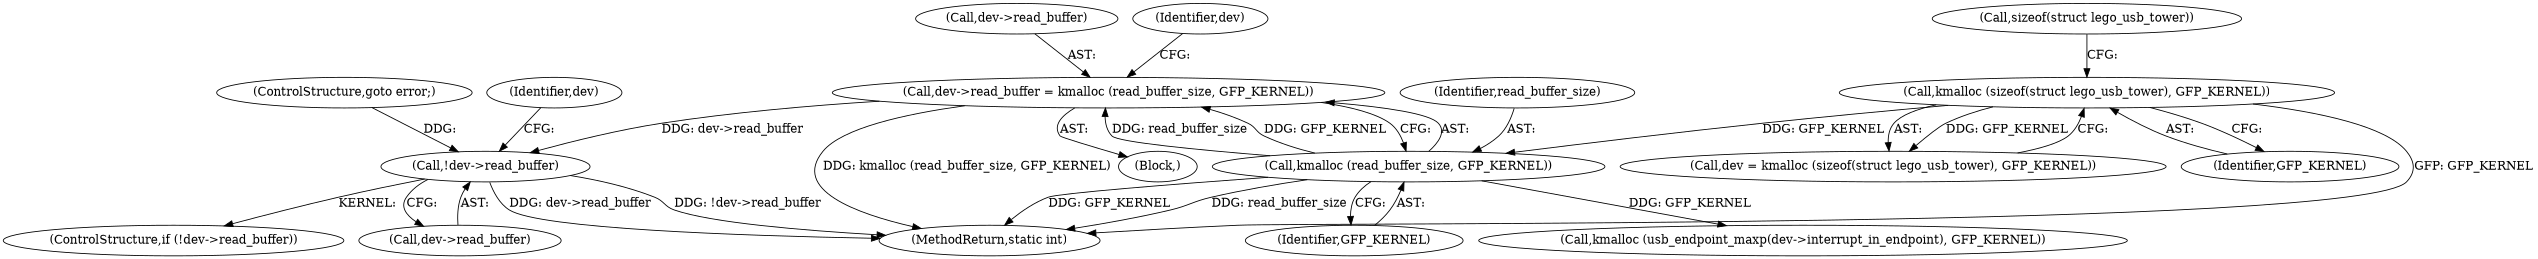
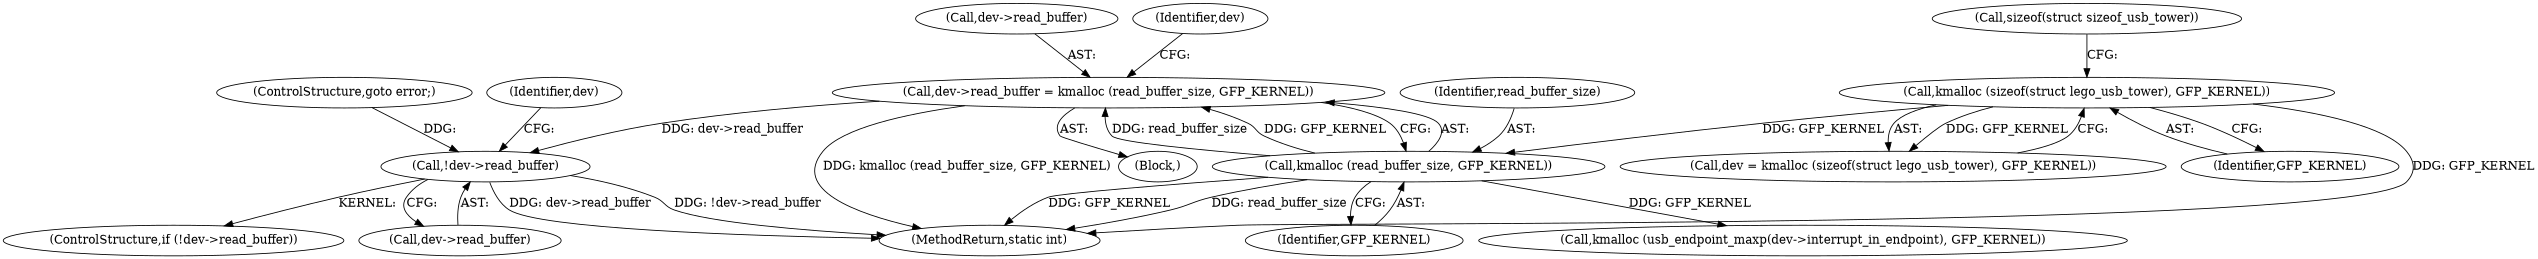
  digraph {
    n1 [label="(Call,!dev->read_buffer)"]
    n2 [label="(MethodReturn,static int)"]
    n3 [label="(ControlStructure,if (!dev->read_buffer))"]
    n4 [label="(Call,dev->read_buffer)"]
    n5 [label="(Call,dev->read_buffer = kmalloc (read_buffer_size, GFP_KERNEL))"]
    n6 [label="(Call,kmalloc (read_buffer_size, GFP_KERNEL))"]
    n7 [label="(Block,)"]
    n8 [label="(Identifier,GFP_KERNEL)"]
    n9 [label="(Call,kmalloc (usb_endpoint_maxp(dev->interrupt_in_endpoint), GFP_KERNEL))"]
    n10 [label="(Call,kmalloc (sizeof(struct lego_usb_tower), GFP_KERNEL))"]
    n11 [label="(Identifier,GFP_KERNEL)"]
    n12 [label="(Call,dev = kmalloc (sizeof(struct lego_usb_tower), GFP_KERNEL))"]
    n13 [label="(ControlStructure,goto error;)"]
    n14 [label="(Identifier,read_buffer_size)"]
    n15 [label="(Call,dev->read_buffer)"]
    n16 [label="(Identifier,dev)"]
-   n17 [label="(Call,sizeof(struct lego_usb_tower))"]
+   n17 [label="(Call,sizeof(struct sizeof_usb_tower))"]
    n18 [label="(Identifier,dev)"]
    n1 -> n2 [label="DDG: !dev->read_buffer"]
    n1 -> n2 [label="DDG: dev->read_buffer"]
    n1 -> n3 [label="KERNEL: "]
    n1 -> n4 [label="CFG: "]
    n4 -> n1 [label="AST: "]
    n5 -> n1 [label="DDG: dev->read_buffer"]
    n5 -> n2 [label="DDG: kmalloc (read_buffer_size, GFP_KERNEL)"]
    n5 -> n6 [label="CFG: "]
    n5 -> n7 [label="AST: "]
    n6 -> n2 [label="DDG: GFP_KERNEL"]
    n6 -> n2 [label="DDG: read_buffer_size"]
    n6 -> n5 [label="AST: "]
    n6 -> n5 [label="DDG: read_buffer_size"]
    n6 -> n5 [label="DDG: GFP_KERNEL"]
    n6 -> n8 [label="CFG: "]
    n6 -> n9 [label="DDG: GFP_KERNEL"]
    n8 -> n6 [label="AST: "]
-   n10 -> n2 [label="GFP: GFP_KERNEL"]
+   n10 -> n2 [label="DDG: GFP_KERNEL"]
    n10 -> n6 [label="DDG: GFP_KERNEL"]
    n10 -> n11 [label="CFG: "]
    n10 -> n12 [label="AST: "]
    n10 -> n12 [label="DDG: GFP_KERNEL"]
    n11 -> n10 [label="AST: "]
    n12 -> n10 [label="CFG: "]
    n13 -> n1 [label="DDG: "]
    n14 -> n6 [label="AST: "]
    n15 -> n5 [label="AST: "]
    n16 -> n5 [label="CFG: "]
    n17 -> n10 [label="CFG: "]
    n18 -> n1 [label="CFG: "]
  }
